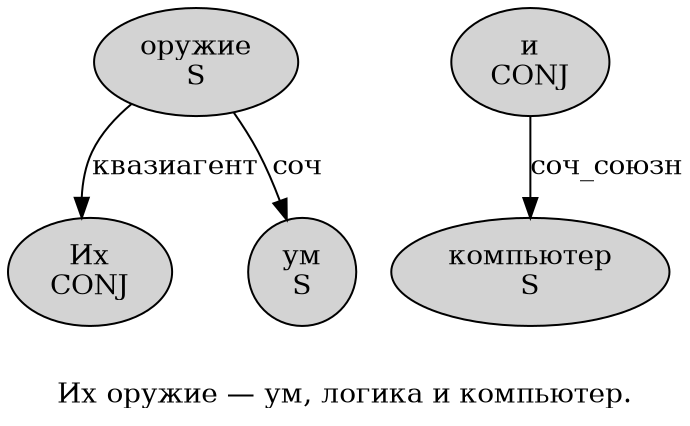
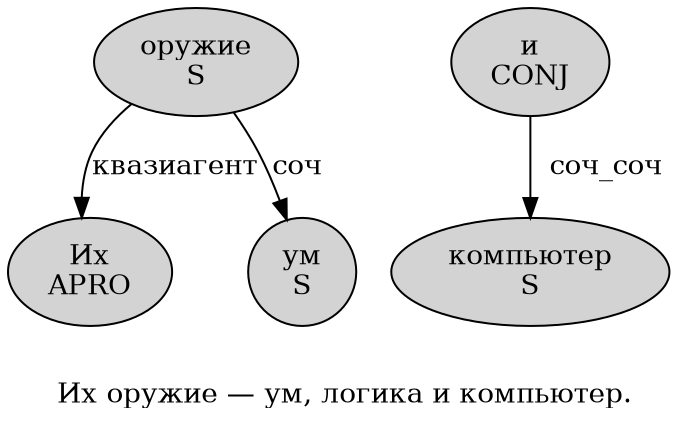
  digraph {
    label="Их оружие — ум, логика и компьютер."
    node [fillcolor=lightgray penwidth=1 shape=ellipse style=filled]
-   n1 [label="Их\nCONJ"]
+   n1 [label="Их\nAPRO"]
    n2 [label="оружие\nS"]
    n3 [label="ум\nS"]
    n4 [label="и\nCONJ"]
    n5 [label="компьютер\nS"]
    n2 -> n1 [label="квазиагент"]
    n2 -> n3 [label="соч"]
-   n4 -> n5 [label="соч_союзн"]
+   n4 -> n5 [label="соч_соч"]
  }
